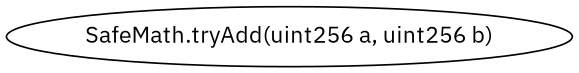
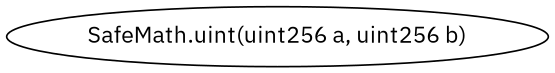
  digraph {
    fontname="IBM Plex Sans"
-   "SafeMath.tryAdd(uint256 a, uint256 b)" [height=0.5 width=4.5157 fontname="IBM Plex Sans"]
+   "SafeMath.tryAdd(uint256 a, uint256 b)" [height=0.5 width=4.5157 fontname="IBM Plex Sans" label="SafeMath.uint(uint256 a, uint256 b)"]
  }
